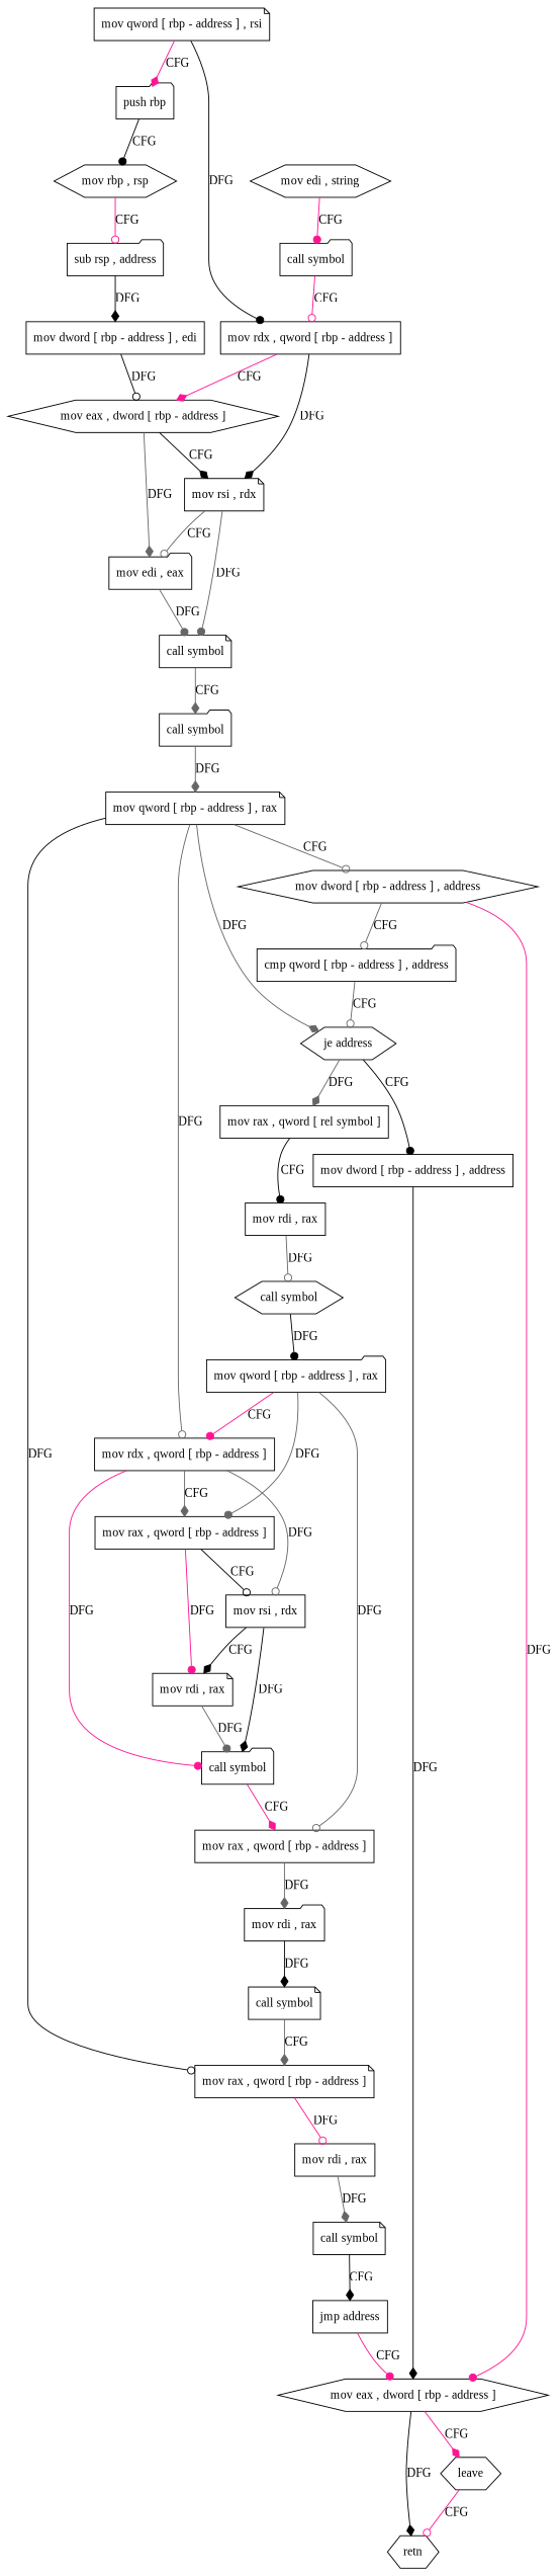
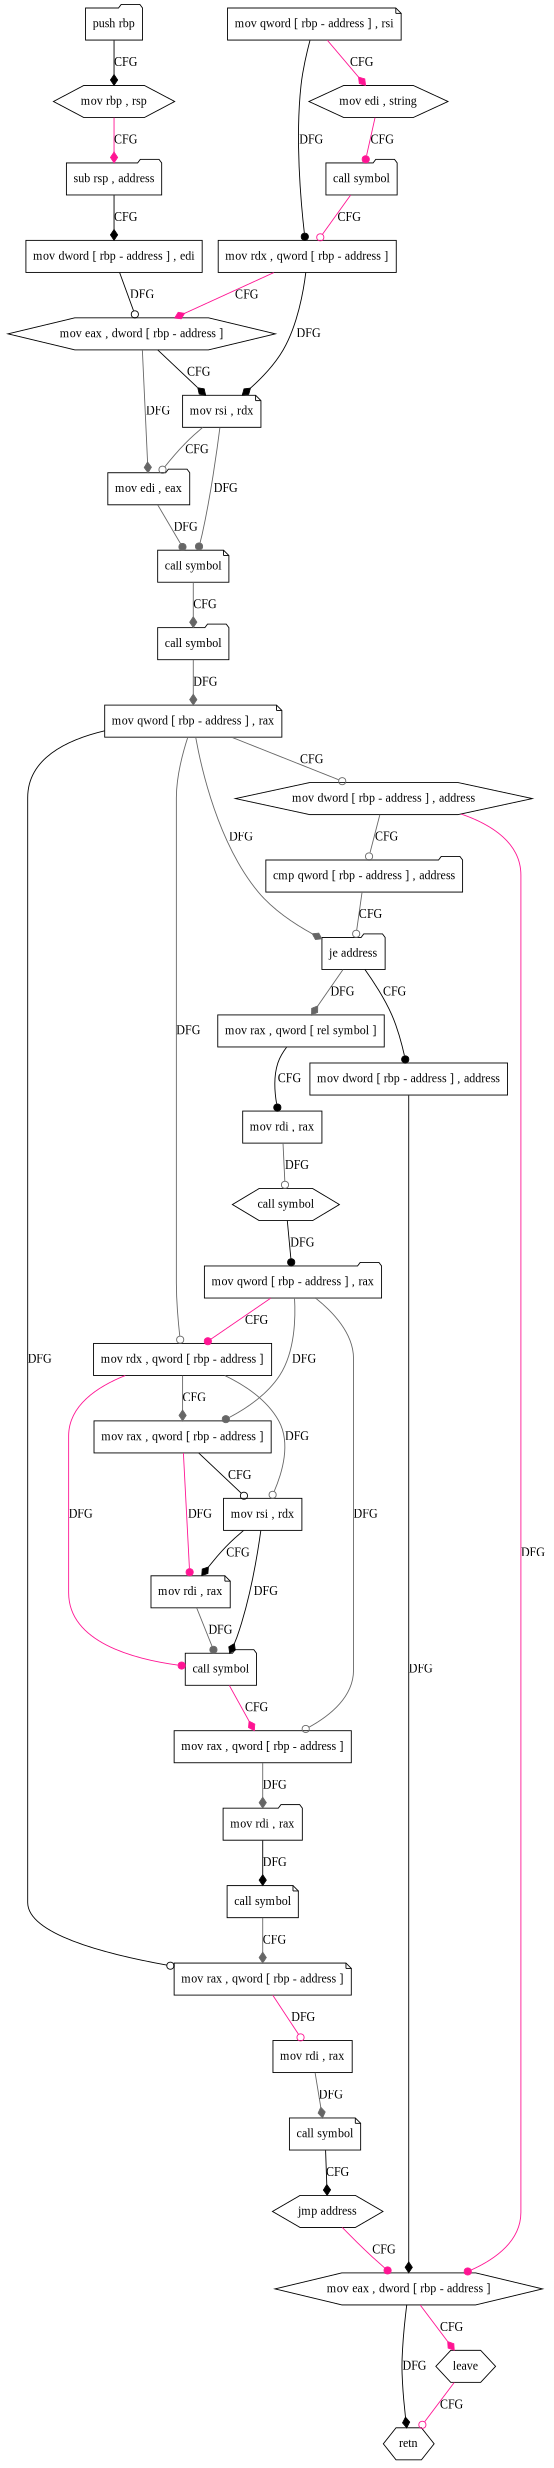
  digraph {
    fontname="Liberation Serif"
    node [fontname="Liberation Serif" shape=box]
    edge [arrowhead=diamond color=gray40 fontname="Liberation Serif"]
    n1 [label="push rbp" shape=folder]
    n2 [label="mov rbp , rsp" shape=hexagon]
    n3 [label="sub rsp , address" shape=folder]
    n4 [label="mov dword [ rbp - address ] , edi"]
    n5 [label="mov eax , dword [ rbp - address ]" shape=hexagon]
    n6 [label="mov qword [ rbp - address ] , rsi" shape=note]
    n7 [label="mov edi , string" shape=hexagon]
    n8 [label="mov rdx , qword [ rbp - address ]"]
    n9 [label="mov rsi , rdx" shape=note]
    n10 [label="mov edi , eax" shape=folder]
    n11 [label="call symbol" shape=folder]
    n12 [label="call symbol" shape=note]
    n13 [label="call symbol" shape=folder]
    n14 [label="mov qword [ rbp - address ] , rax" shape=note]
    n15 [label="mov dword [ rbp - address ] , address" shape=hexagon]
-   n16 [label="je address" shape=hexagon]
+   n16 [label="je address" shape=folder]
    n17 [label="mov rdx , qword [ rbp - address ]"]
    n18 [label="mov rax , qword [ rbp - address ]" shape=note]
    n19 [label="cmp qword [ rbp - address ] , address" shape=folder]
    n20 [label="mov eax , dword [ rbp - address ]" shape=hexagon]
    n21 [label="mov dword [ rbp - address ] , address"]
    n22 [label="mov rax , qword [ rel symbol ]"]
    n23 [label="mov rax , qword [ rbp - address ]"]
    n24 [label="mov rsi , rdx"]
    n25 [label="call symbol" shape=folder]
    n26 [label="mov rdi , rax"]
    n27 [label=leave shape=hexagon]
    n28 [label=retn shape=hexagon]
    n29 [label="mov rdi , rax"]
    n30 [label="call symbol" shape=hexagon]
    n31 [label="mov qword [ rbp - address ] , rax" shape=folder]
    n32 [label="mov rax , qword [ rbp - address ]"]
    n33 [label="mov rdi , rax" shape=note]
    n34 [label="mov rdi , rax" shape=folder]
    n35 [label="call symbol" shape=note]
    n36 [label="call symbol" shape=note]
-   n37 [label="jmp address"]
-   n1 -> n2 [arrowhead=dot color=black label=CFG]
-   n2 -> n3 [arrowhead=odot color=deeppink label=CFG]
-   n3 -> n4 [color=black label=DFG]
+   n37 [label="jmp address" shape=hexagon]
+   n1 -> n2 [color=black label=CFG]
+   n2 -> n3 [color=deeppink label=CFG]
+   n3 -> n4 [color=black label=CFG]
    n4 -> n5 [arrowhead=odot color=black label=DFG]
    n5 -> n9 [color=black label=CFG]
    n5 -> n10 [label=DFG]
-   n6 -> n1 [color=deeppink label=CFG]
+   n6 -> n7 [color=deeppink label=CFG]
    n6 -> n8 [arrowhead=dot color=black label=DFG]
    n7 -> n11 [arrowhead=dot color=deeppink label=CFG]
    n8 -> n5 [color=deeppink label=CFG]
    n8 -> n9 [color=black label=DFG]
    n9 -> n10 [arrowhead=odot label=CFG]
    n9 -> n12 [arrowhead=dot label=DFG]
    n10 -> n12 [arrowhead=dot label=DFG]
    n11 -> n8 [arrowhead=odot color=deeppink label=CFG]
    n12 -> n13 [label=CFG]
    n13 -> n14 [label=DFG]
    n14 -> n15 [arrowhead=odot label=CFG]
    n14 -> n16 [label=DFG]
    n14 -> n17 [arrowhead=odot label=DFG]
    n14 -> n18 [arrowhead=odot color=black label=DFG]
    n15 -> n19 [arrowhead=odot label=CFG]
    n15 -> n20 [arrowhead=dot color=deeppink label=DFG]
    n16 -> n21 [arrowhead=dot color=black label=CFG]
    n16 -> n22 [label=DFG]
    n17 -> n23 [label=CFG]
    n17 -> n24 [arrowhead=odot label=DFG]
    n17 -> n25 [arrowhead=dot color=deeppink label=DFG]
    n18 -> n26 [arrowhead=odot color=deeppink label=DFG]
    n19 -> n16 [arrowhead=odot label=CFG]
    n20 -> n27 [color=deeppink label=CFG]
    n20 -> n28 [color=black label=DFG]
    n21 -> n20 [color=black label=DFG]
    n22 -> n29 [arrowhead=dot color=black label=CFG]
    n23 -> n24 [arrowhead=odot color=black label=CFG]
    n23 -> n33 [arrowhead=dot color=deeppink label=DFG]
    n24 -> n25 [color=black label=DFG]
    n24 -> n33 [color=black label=CFG]
    n25 -> n32 [color=deeppink label=CFG]
    n26 -> n36 [label=DFG]
    n27 -> n28 [arrowhead=odot color=deeppink label=CFG]
    n29 -> n30 [arrowhead=odot label=DFG]
    n30 -> n31 [arrowhead=dot color=black label=DFG]
    n31 -> n17 [arrowhead=dot color=deeppink label=CFG]
    n31 -> n23 [arrowhead=dot label=DFG]
    n31 -> n32 [arrowhead=odot label=DFG]
    n32 -> n34 [label=DFG]
    n33 -> n25 [arrowhead=dot label=DFG]
    n34 -> n35 [color=black label=DFG]
    n35 -> n18 [label=CFG]
    n36 -> n37 [color=black label=CFG]
    n37 -> n20 [arrowhead=dot color=deeppink label=CFG]
  }
